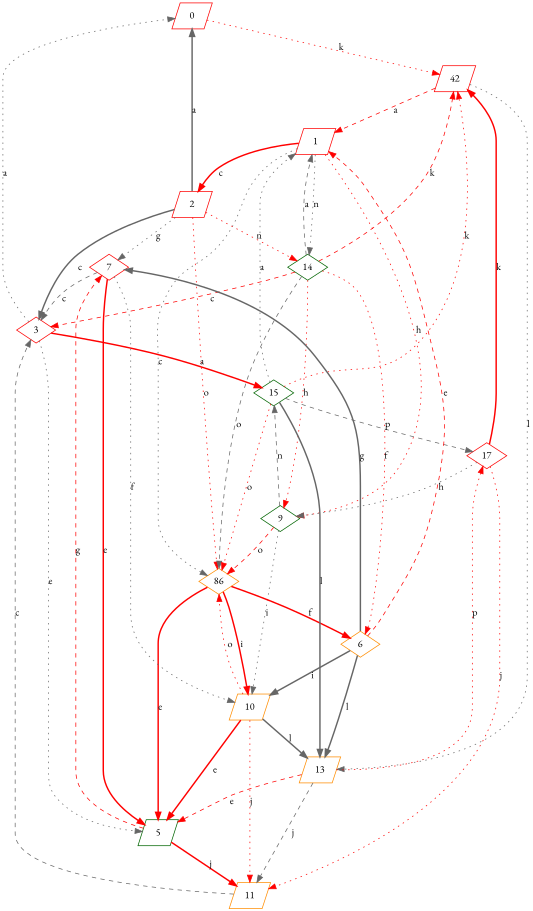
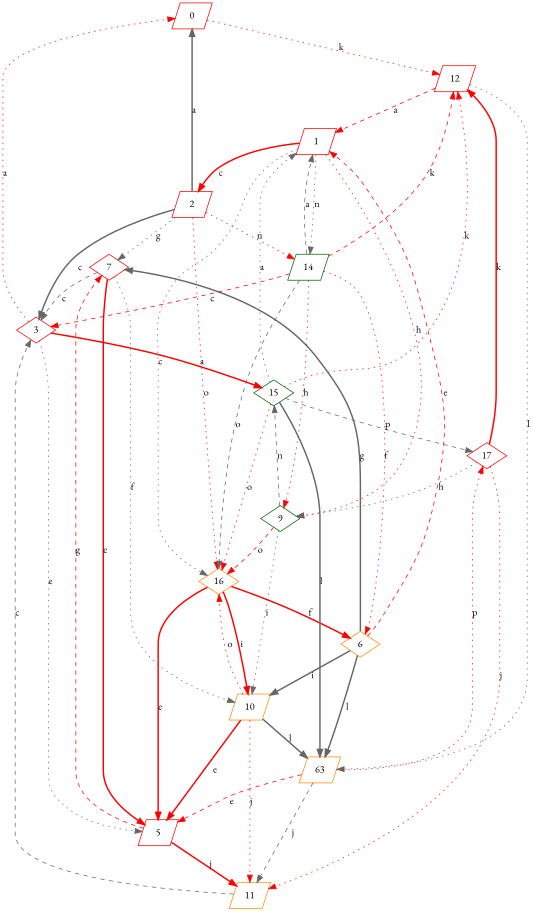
  strict digraph {
    fontname="EB Garamond"
    node [color=red fontname="EB Garamond" shape=parallelogram]
    edge [color=red fontname="EB Garamond" style=dotted]
    0
-   12 [label=42]
+   12
    1
-   13 [color=darkorange]
+   13 [color=darkorange label=63]
    2
    9 [color=darkgreen shape=diamond]
-   14 [color=darkgreen shape=diamond]
-   16 [color=darkorange shape=diamond label=86]
+   14 [color=darkgreen]
+   16 [color=darkorange shape=diamond]
    3 [shape=diamond]
    7 [shape=diamond]
-   5 [color=darkgreen]
+   5
    15 [color=darkgreen shape=diamond]
    10 [color=darkorange]
    6 [color=darkorange shape=diamond]
    11 [color=darkorange]
    17 [shape=diamond]
    0 -> 12 [label=k]
    12 -> 1 [label=a style=dashed]
    12 -> 13 [color=gray40 label=l]
    1 -> 2 [label=c style=bold]
    1 -> 9 [label=h]
    1 -> 14 [color=gray40 label=n]
    1 -> 16 [color=gray40 label=c]
    13 -> 5 [label=e style=dashed]
    13 -> 11 [color=gray40 label=j style=dashed]
    13 -> 17 [label=p]
    2 -> 0 [color=gray40 label=a style=bold]
    2 -> 14 [label=n]
    2 -> 16 [label=o]
    2 -> 3 [color=gray40 label=c style=bold]
    2 -> 7 [color=gray40 label=g]
    9 -> 16 [label=o style=dashed]
    9 -> 15 [color=gray40 label=n style=dashed]
    9 -> 10 [color=gray40 label=i]
    14 -> 12 [label=k style=dashed]
    14 -> 1 [color=gray40 label=a style=dashed]
    14 -> 9 [label=h]
    14 -> 16 [color=gray40 label=o style=dashed]
    14 -> 3 [label=c style=dashed]
    14 -> 6 [label=f]
    16 -> 5 [label=e style=bold]
    16 -> 10 [label=i style=bold]
    16 -> 6 [label=f style=bold]
-   3 -> 0 [color=gray40 label=a]
+   3 -> 0 [label=a]
    3 -> 5 [color=gray40 label=e]
    3 -> 15 [label=a style=bold]
    7 -> 3 [color=gray40 label=c style=dashed]
    7 -> 5 [label=e style=bold]
    7 -> 10 [color=gray40 label=f]
    5 -> 7 [label=g style=dashed]
    5 -> 11 [label=j style=bold]
    15 -> 12 [label=k]
    15 -> 1 [color=gray40 label=a]
    15 -> 13 [color=gray40 label=l style=bold]
    15 -> 16 [label=o]
    15 -> 17 [color=gray40 label=p style=dashed]
    10 -> 13 [color=gray40 label=l style=bold]
    10 -> 16 [label=o]
    10 -> 5 [label=e style=bold]
    10 -> 11 [label=j]
    6 -> 1 [label=e style=dashed]
    6 -> 13 [color=gray40 label=l style=bold]
    6 -> 7 [color=gray40 label=g style=bold]
    6 -> 10 [color=gray40 label=i style=bold]
    11 -> 3 [color=gray40 label=c style=dashed]
    17 -> 12 [label=k style=bold]
    17 -> 9 [color=gray40 label=h]
    17 -> 11 [label=j]
  }
